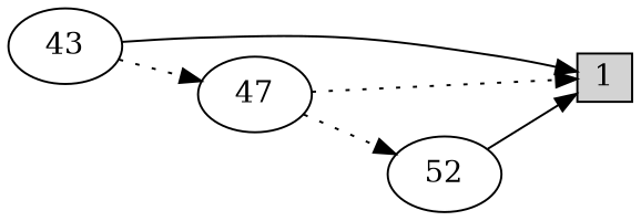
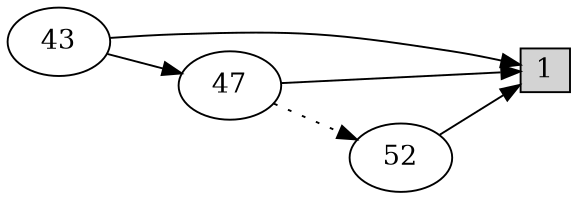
  digraph {
    rankdir=LR
    edge [style=filled]
    n1 [height=0.3 label=1 shape=box style=filled width=0.3]
    n2 [label=43]
    n3 [label=47]
    n4 [label=52]
    n2 -> n1
-   n2 -> n3 [style=dotted]
-   n3 -> n1 [style=dotted]
+   n2 -> n3
+   n3 -> n1
    n3 -> n4 [style=dotted]
    n4 -> n1
  }
